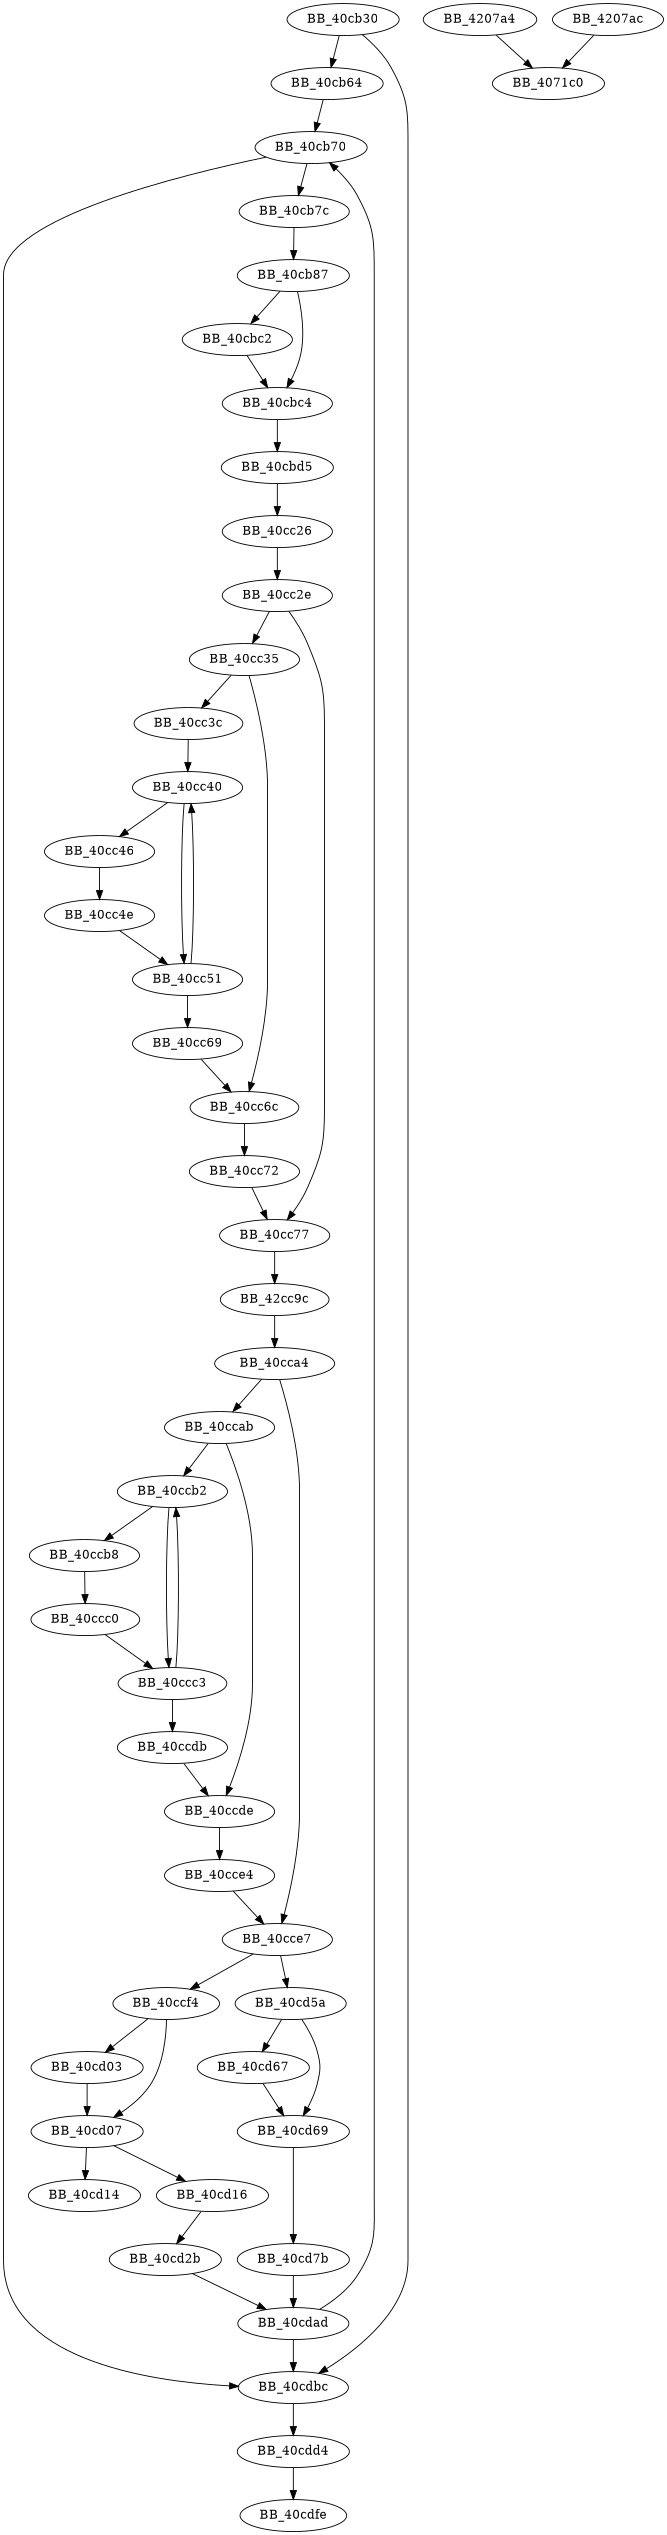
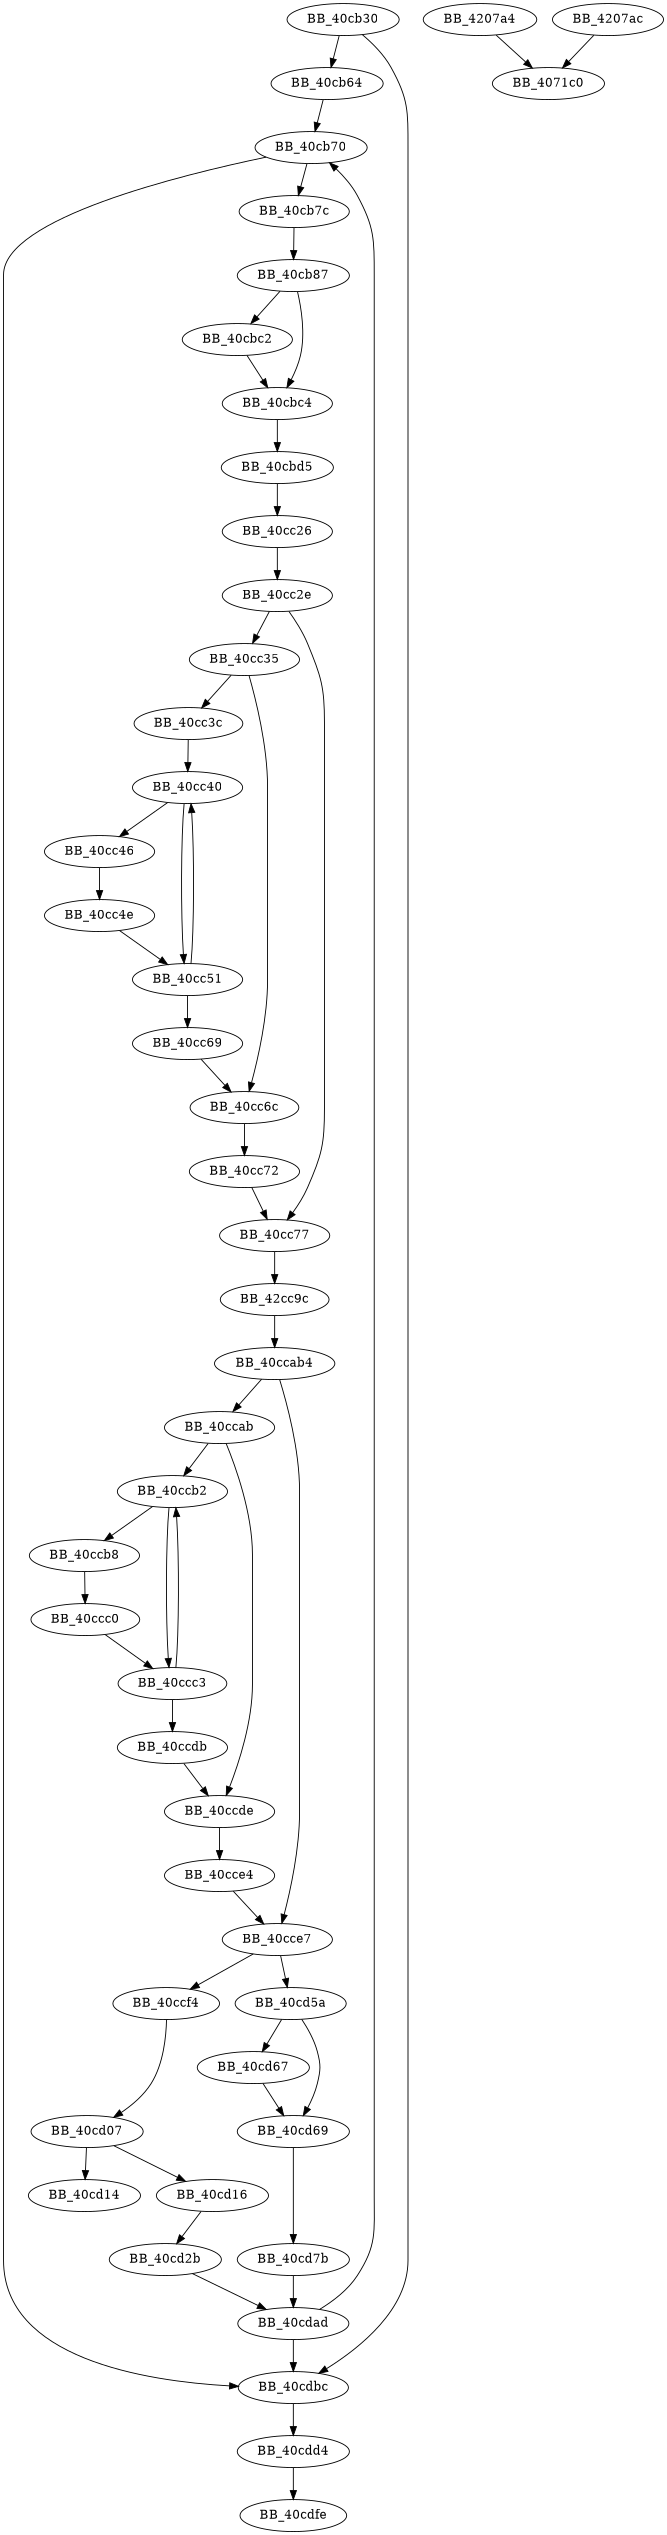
  digraph {
    BB_40cb30
    BB_40cb64
    BB_40cdbc
    BB_40cb70
    BB_40cdd4
    BB_40cb7c
    BB_40cdfe
    BB_40cb87
    BB_40cbc2
    BB_40cbc4
    BB_40cbd5
    BB_40cc26
    BB_40cc2e
    BB_40cc35
    BB_40cc77
    BB_40cc3c
    BB_40cc6c
    n18 [label=BB_42cc9c]
    BB_40cc40
    BB_40cc72
-   BB_40cca4
+   BB_40cca4 [label=BB_40ccab4]
    BB_40cc46
    BB_40cc51
    BB_40cc4e
    BB_40cc69
    BB_40ccab
    BB_40cce7
    BB_40ccb2
    BB_40ccde
    BB_40ccf4
    BB_40cd5a
    BB_40ccb8
    BB_40ccc3
    BB_40cce4
-   BB_40cd03
    BB_40cd07
    BB_40cd67
    BB_40cd69
    BB_40ccc0
    BB_40ccdb
    BB_40cd14
    BB_40cd16
    BB_40cd7b
    BB_40cd2b
    BB_40cdad
    BB_4207a4
    BB_4071c0
    BB_4207ac
    BB_40cb30 -> BB_40cb64
    BB_40cb30 -> BB_40cdbc
    BB_40cb64 -> BB_40cb70
    BB_40cdbc -> BB_40cdd4
    BB_40cb70 -> BB_40cdbc
    BB_40cb70 -> BB_40cb7c
    BB_40cdd4 -> BB_40cdfe
    BB_40cb7c -> BB_40cb87
    BB_40cb87 -> BB_40cbc2
    BB_40cb87 -> BB_40cbc4
    BB_40cbc2 -> BB_40cbc4
    BB_40cbc4 -> BB_40cbd5
    BB_40cbd5 -> BB_40cc26
    BB_40cc26 -> BB_40cc2e
    BB_40cc2e -> BB_40cc35
    BB_40cc2e -> BB_40cc77
    BB_40cc35 -> BB_40cc3c
    BB_40cc35 -> BB_40cc6c
    BB_40cc77 -> n18
    BB_40cc3c -> BB_40cc40
    BB_40cc6c -> BB_40cc72
    n18 -> BB_40cca4
    BB_40cc40 -> BB_40cc46
    BB_40cc40 -> BB_40cc51
    BB_40cc72 -> BB_40cc77
    BB_40cca4 -> BB_40ccab
    BB_40cca4 -> BB_40cce7
    BB_40cc46 -> BB_40cc4e
    BB_40cc51 -> BB_40cc40
    BB_40cc51 -> BB_40cc69
    BB_40cc4e -> BB_40cc51
    BB_40cc69 -> BB_40cc6c
    BB_40ccab -> BB_40ccb2
    BB_40ccab -> BB_40ccde
    BB_40cce7 -> BB_40ccf4
    BB_40cce7 -> BB_40cd5a
    BB_40ccb2 -> BB_40ccb8
    BB_40ccb2 -> BB_40ccc3
    BB_40ccde -> BB_40cce4
-   BB_40ccf4 -> BB_40cd03
    BB_40ccf4 -> BB_40cd07
    BB_40cd5a -> BB_40cd67
    BB_40cd5a -> BB_40cd69
    BB_40ccb8 -> BB_40ccc0
    BB_40ccc3 -> BB_40ccb2
    BB_40ccc3 -> BB_40ccdb
    BB_40cce4 -> BB_40cce7
-   BB_40cd03 -> BB_40cd07
    BB_40cd07 -> BB_40cd14
    BB_40cd07 -> BB_40cd16
    BB_40cd67 -> BB_40cd69
    BB_40cd69 -> BB_40cd7b
    BB_40ccc0 -> BB_40ccc3
    BB_40ccdb -> BB_40ccde
    BB_40cd16 -> BB_40cd2b
    BB_40cd7b -> BB_40cdad
    BB_40cd2b -> BB_40cdad
    BB_40cdad -> BB_40cdbc
    BB_40cdad -> BB_40cb70
    BB_4207a4 -> BB_4071c0
    BB_4207ac -> BB_4071c0
  }
